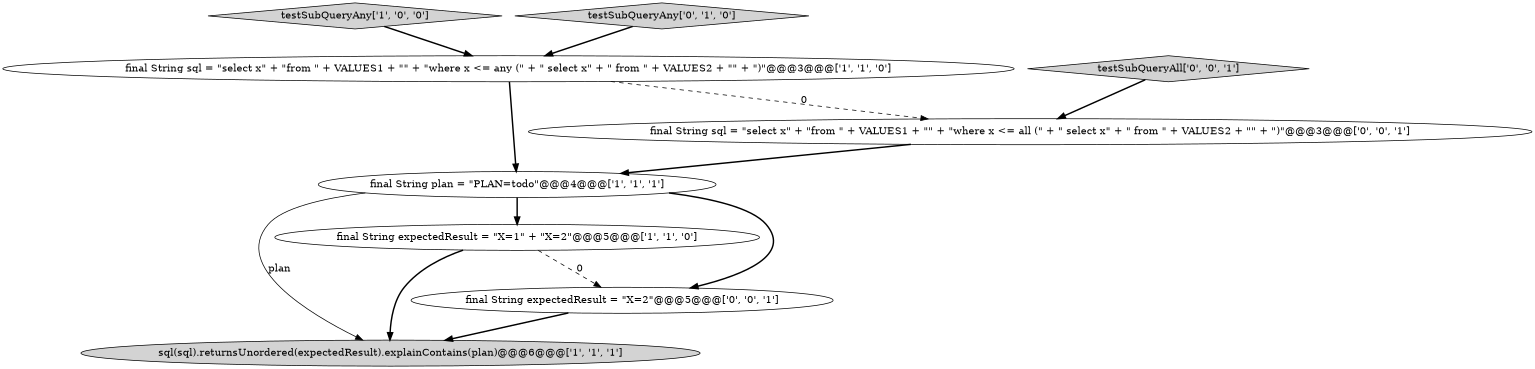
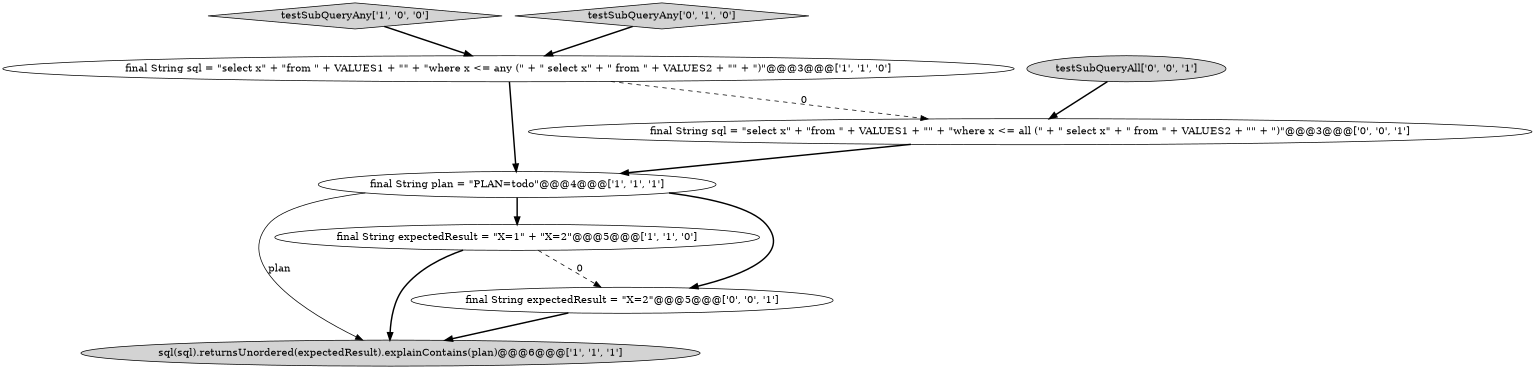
  digraph {
    node [fillcolor=white shape=ellipse style=filled]
    edge [style=bold]
    n1 [label="final String sql = \"select x\" + \"from \" + VALUES1 + \"\" + \"where x <= all (\" + \" select x\" + \" from \" + VALUES2 + \"\" + \")\"@@@3@@@['0', '0', '1']"]
    n2 [label="final String plan = \"PLAN=todo\"@@@4@@@['1', '1', '1']"]
    n3 [fillcolor=lightgray label="sql(sql).returnsUnordered(expectedResult).explainContains(plan)@@@6@@@['1', '1', '1']"]
    n4 [label="final String sql = \"select x\" + \"from \" + VALUES1 + \"\" + \"where x <= any (\" + \" select x\" + \" from \" + VALUES2 + \"\" + \")\"@@@3@@@['1', '1', '0']"]
    n5 [label="final String expectedResult = \"X=1\" + \"X=2\"@@@5@@@['1', '1', '0']"]
    n6 [label="final String expectedResult = \"X=2\"@@@5@@@['0', '0', '1']"]
-   n7 [fillcolor=lightgray label="testSubQueryAll['0', '0', '1']" shape=diamond]
+   n7 [fillcolor=lightgray label="testSubQueryAll['0', '0', '1']"]
    n8 [fillcolor=lightgray label="testSubQueryAny['1', '0', '0']" shape=diamond]
    n9 [fillcolor=lightgray label="testSubQueryAny['0', '1', '0']" shape=diamond]
    n1 -> n2
    n2 -> n3 [label=plan style=solid]
    n2 -> n5
    n2 -> n6
    n4 -> n1 [label=0 style=dashed]
    n4 -> n2
    n5 -> n3
    n5 -> n6 [label=0 style=dashed]
    n6 -> n3
    n7 -> n1
    n8 -> n4
    n9 -> n4
  }
